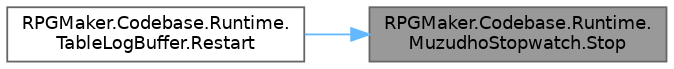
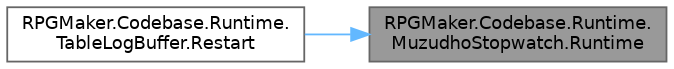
  digraph {
    rankdir=RL
    node [fontname=Helvetica fontsize=10 shape=box style=filled]
-   n1 [color=gray40 fillcolor=grey60 fontcolor=black height=0.2 label="RPGMaker.Codebase.Runtime.\lMuzudhoStopwatch.Stop" width=0.4]
+   n1 [color=gray40 fillcolor=grey60 fontcolor=black height=0.2 label="RPGMaker.Codebase.Runtime.\lMuzudhoStopwatch.Runtime" width=0.4]
    n2 [color=grey40 fillcolor=white height=0.2 label="RPGMaker.Codebase.Runtime.\lTableLogBuffer.Restart" width=0.4]
    n1 -> n2 [color=steelblue1 dir=back fontname=Helvetica fontsize=10 labelfontname=Helvetica labelfontsize=10 style=solid]
  }
